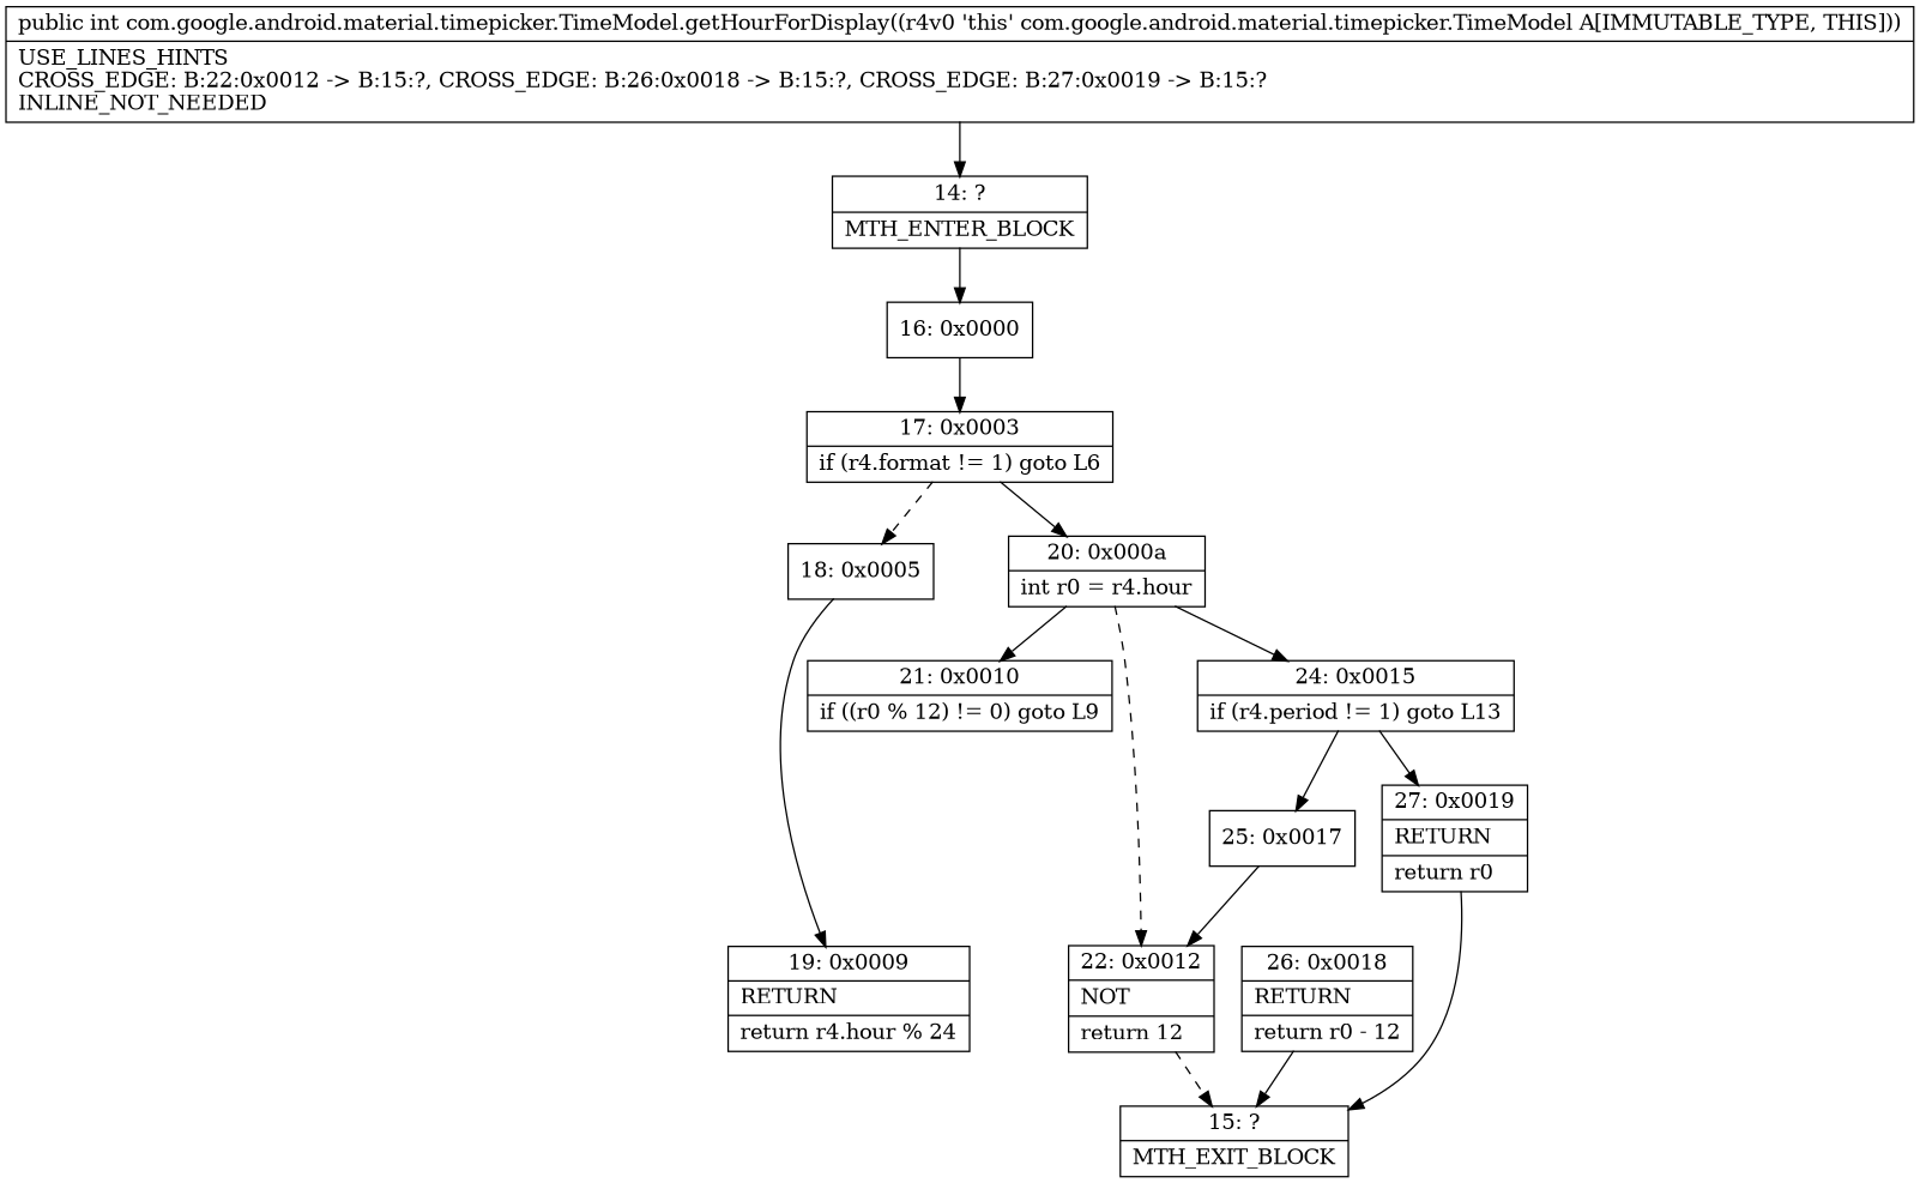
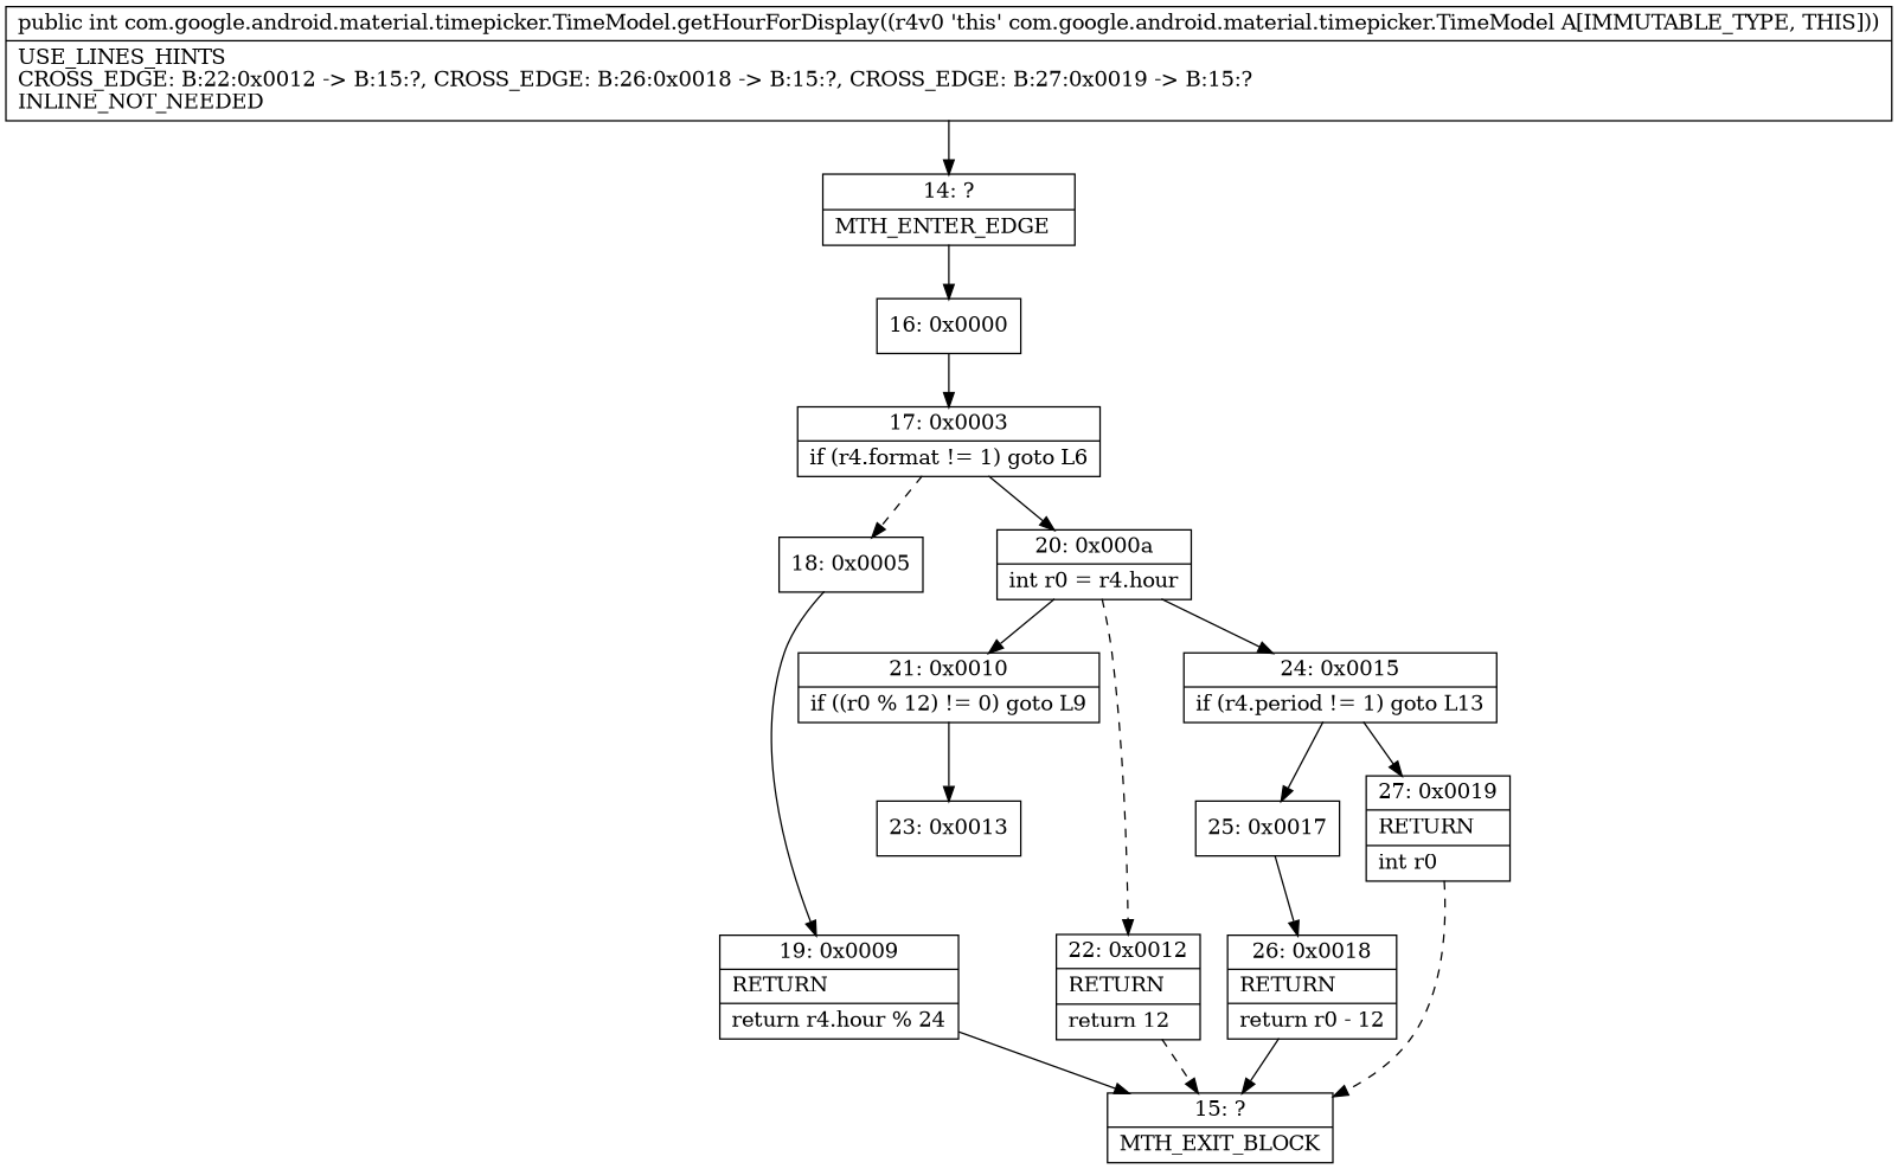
  digraph {
    node [shape=record]
-   n1 [label="{14\:\ ?|MTH_ENTER_BLOCK\l}"]
+   n1 [label="{14\:\ ?|MTH_ENTER_EDGE\l}"]
    n2 [label="{16\:\ 0x0000}"]
    n3 [label="{17\:\ 0x0003|if (r4.format != 1) goto L6\l}"]
    n4 [label="{18\:\ 0x0005}"]
    n5 [label="{20\:\ 0x000a|int r0 = r4.hour\l}"]
    n6 [label="{19\:\ 0x0009|RETURN\l|return r4.hour % 24\l}"]
    n7 [label="{21\:\ 0x0010|if ((r0 % 12) != 0) goto L9\l}"]
-   n8 [label="{22\:\ 0x0012|NOT\l|return 12\l}"]
+   n8 [label="{22\:\ 0x0012|RETURN\l|return 12\l}"]
    n9 [label="{24\:\ 0x0015|if (r4.period != 1) goto L13\l}"]
    n10 [label="{15\:\ ?|MTH_EXIT_BLOCK\l}"]
+   n11 [label="{23\:\ 0x0013}"]
    n12 [label="{25\:\ 0x0017}"]
-   n13 [label="{27\:\ 0x0019|RETURN\l|return r0\l}"]
+   n13 [label="{27\:\ 0x0019|RETURN\l|int r0\l}"]
    n14 [label="{26\:\ 0x0018|RETURN\l|return r0 \- 12\l}"]
    n15 [label="{public int com.google.android.material.timepicker.TimeModel.getHourForDisplay((r4v0 'this' com.google.android.material.timepicker.TimeModel A[IMMUTABLE_TYPE, THIS]))  | USE_LINES_HINTS\lCROSS_EDGE: B:22:0x0012 \-\> B:15:?, CROSS_EDGE: B:26:0x0018 \-\> B:15:?, CROSS_EDGE: B:27:0x0019 \-\> B:15:?\lINLINE_NOT_NEEDED\l}"]
    n1 -> n2
    n2 -> n3
    n3 -> n4 [style=dashed]
    n3 -> n5
    n4 -> n6
    n5 -> n7
    n5 -> n8 [style=dashed]
    n5 -> n9
+   n6 -> n10
+   n7 -> n11
    n8 -> n10 [style=dashed]
    n9 -> n12 [style=solid]
    n9 -> n13
-   n12 -> n8
-   n13 -> n10
+   n12 -> n14
+   n13 -> n10 [style=dashed]
    n14 -> n10
    n15 -> n1
  }
